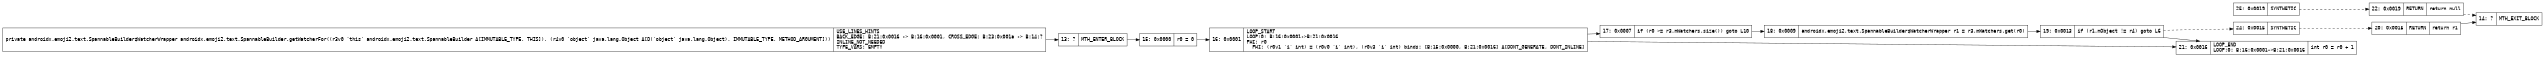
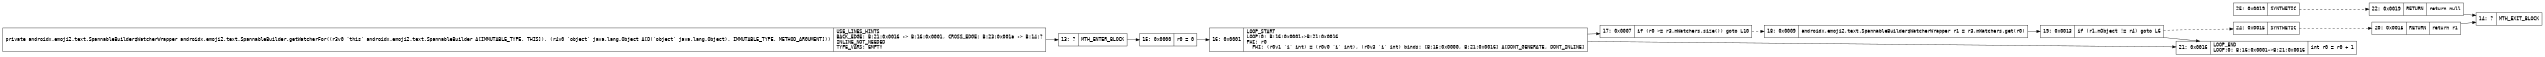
  digraph {
    fontname="DejaVu Sans Mono"
    rankdir=LR
    node [fontname="DejaVu Sans Mono" shape=record]
    edge [fontname="DejaVu Sans Mono"]
    n1 [label="{13\:\ ?|MTH_ENTER_BLOCK\l}"]
    n2 [label="{15\:\ 0x0000|r0 = 0\l}"]
    n3 [label="{16\:\ 0x0001|LOOP_START\lLOOP:0: B:16:0x0001\-\>B:21:0x0016\lPHI: r0 \l  PHI: (r0v1 'i' int) = (r0v0 'i' int), (r0v3 'i' int) binds: [B:15:0x0000, B:21:0x0016] A[DONT_GENERATE, DONT_INLINE]\l}"]
    n4 [label="{17\:\ 0x0007|if (r0 \>= r3.mWatchers.size()) goto L10\l}"]
    n5 [label="{21\:\ 0x0016|LOOP_END\lLOOP:0: B:16:0x0001\-\>B:21:0x0016\l|int r0 = r0 + 1\l}"]
    n6 [label="{18\:\ 0x0009|androidx.emoji2.text.SpannableBuilder$WatcherWrapper r1 = r3.mWatchers.get(r0)\l}"]
    n7 [label="{19\:\ 0x0013|if (r1.mObject != r4) goto L6\l}"]
    n8 [label="{25\:\ 0x0019|SYNTHETIC\l}"]
    n9 [label="{22\:\ 0x0019|RETURN\l|return null\l}"]
    n10 [label="{24\:\ 0x0015|SYNTHETIC\l}"]
    n11 [label="{20\:\ 0x0015|RETURN\l|return r1\l}"]
    n12 [label="{14\:\ ?|MTH_EXIT_BLOCK\l}"]
    n13 [label="{private androidx.emoji2.text.SpannableBuilder$WatcherWrapper androidx.emoji2.text.SpannableBuilder.getWatcherFor((r3v0 'this' androidx.emoji2.text.SpannableBuilder A[IMMUTABLE_TYPE, THIS]), (r4v0 'object' java.lang.Object A[D('object' java.lang.Object), IMMUTABLE_TYPE, METHOD_ARGUMENT]))  | USE_LINES_HINTS\lBACK_EDGE: B:21:0x0016 \-\> B:16:0x0001, CROSS_EDGE: B:23:0x001a \-\> B:14:?\lINLINE_NOT_NEEDED\lTYPE_VARS: EMPTY\l}"]
    n1 -> n2
    n2 -> n3
    n3 -> n4
    n3 -> n5
-   n4 -> n6 [style=solid]
+   n4 -> n6 [style=dashed]
    n6 -> n7
    n7 -> n5
    n7 -> n10 [style=dashed]
    n8 -> n9 [style=dashed]
-   n9 -> n12 [style=dashed]
+   n9 -> n12
    n10 -> n11 [style=dashed]
    n11 -> n12
    n13 -> n1
  }
